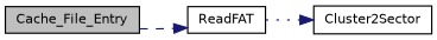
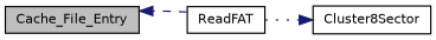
  digraph {
    rankdir=LR
    node [color=black fillcolor=white fontname=Helvetica fontsize=10 shape=record style=filled]
    edge [color=midnightblue fontname=Helvetica fontsize=10 labelfontname=Helvetica labelfontsize=10]
    n1 [fillcolor=grey75 fontcolor=black height=0.2 label=Cache_File_Entry width=0.4]
    n2 [height=0.2 label=ReadFAT width=0.4]
-   n3 [height=0.2 label=Cluster2Sector width=0.4]
-   n1 -> n2 [style=dashed]
+   n3 [height=0.2 label=Cluster8Sector width=0.4]
+   n2 -> n1 [style=dashed]
    n2 -> n3 [style=dotted]
  }
